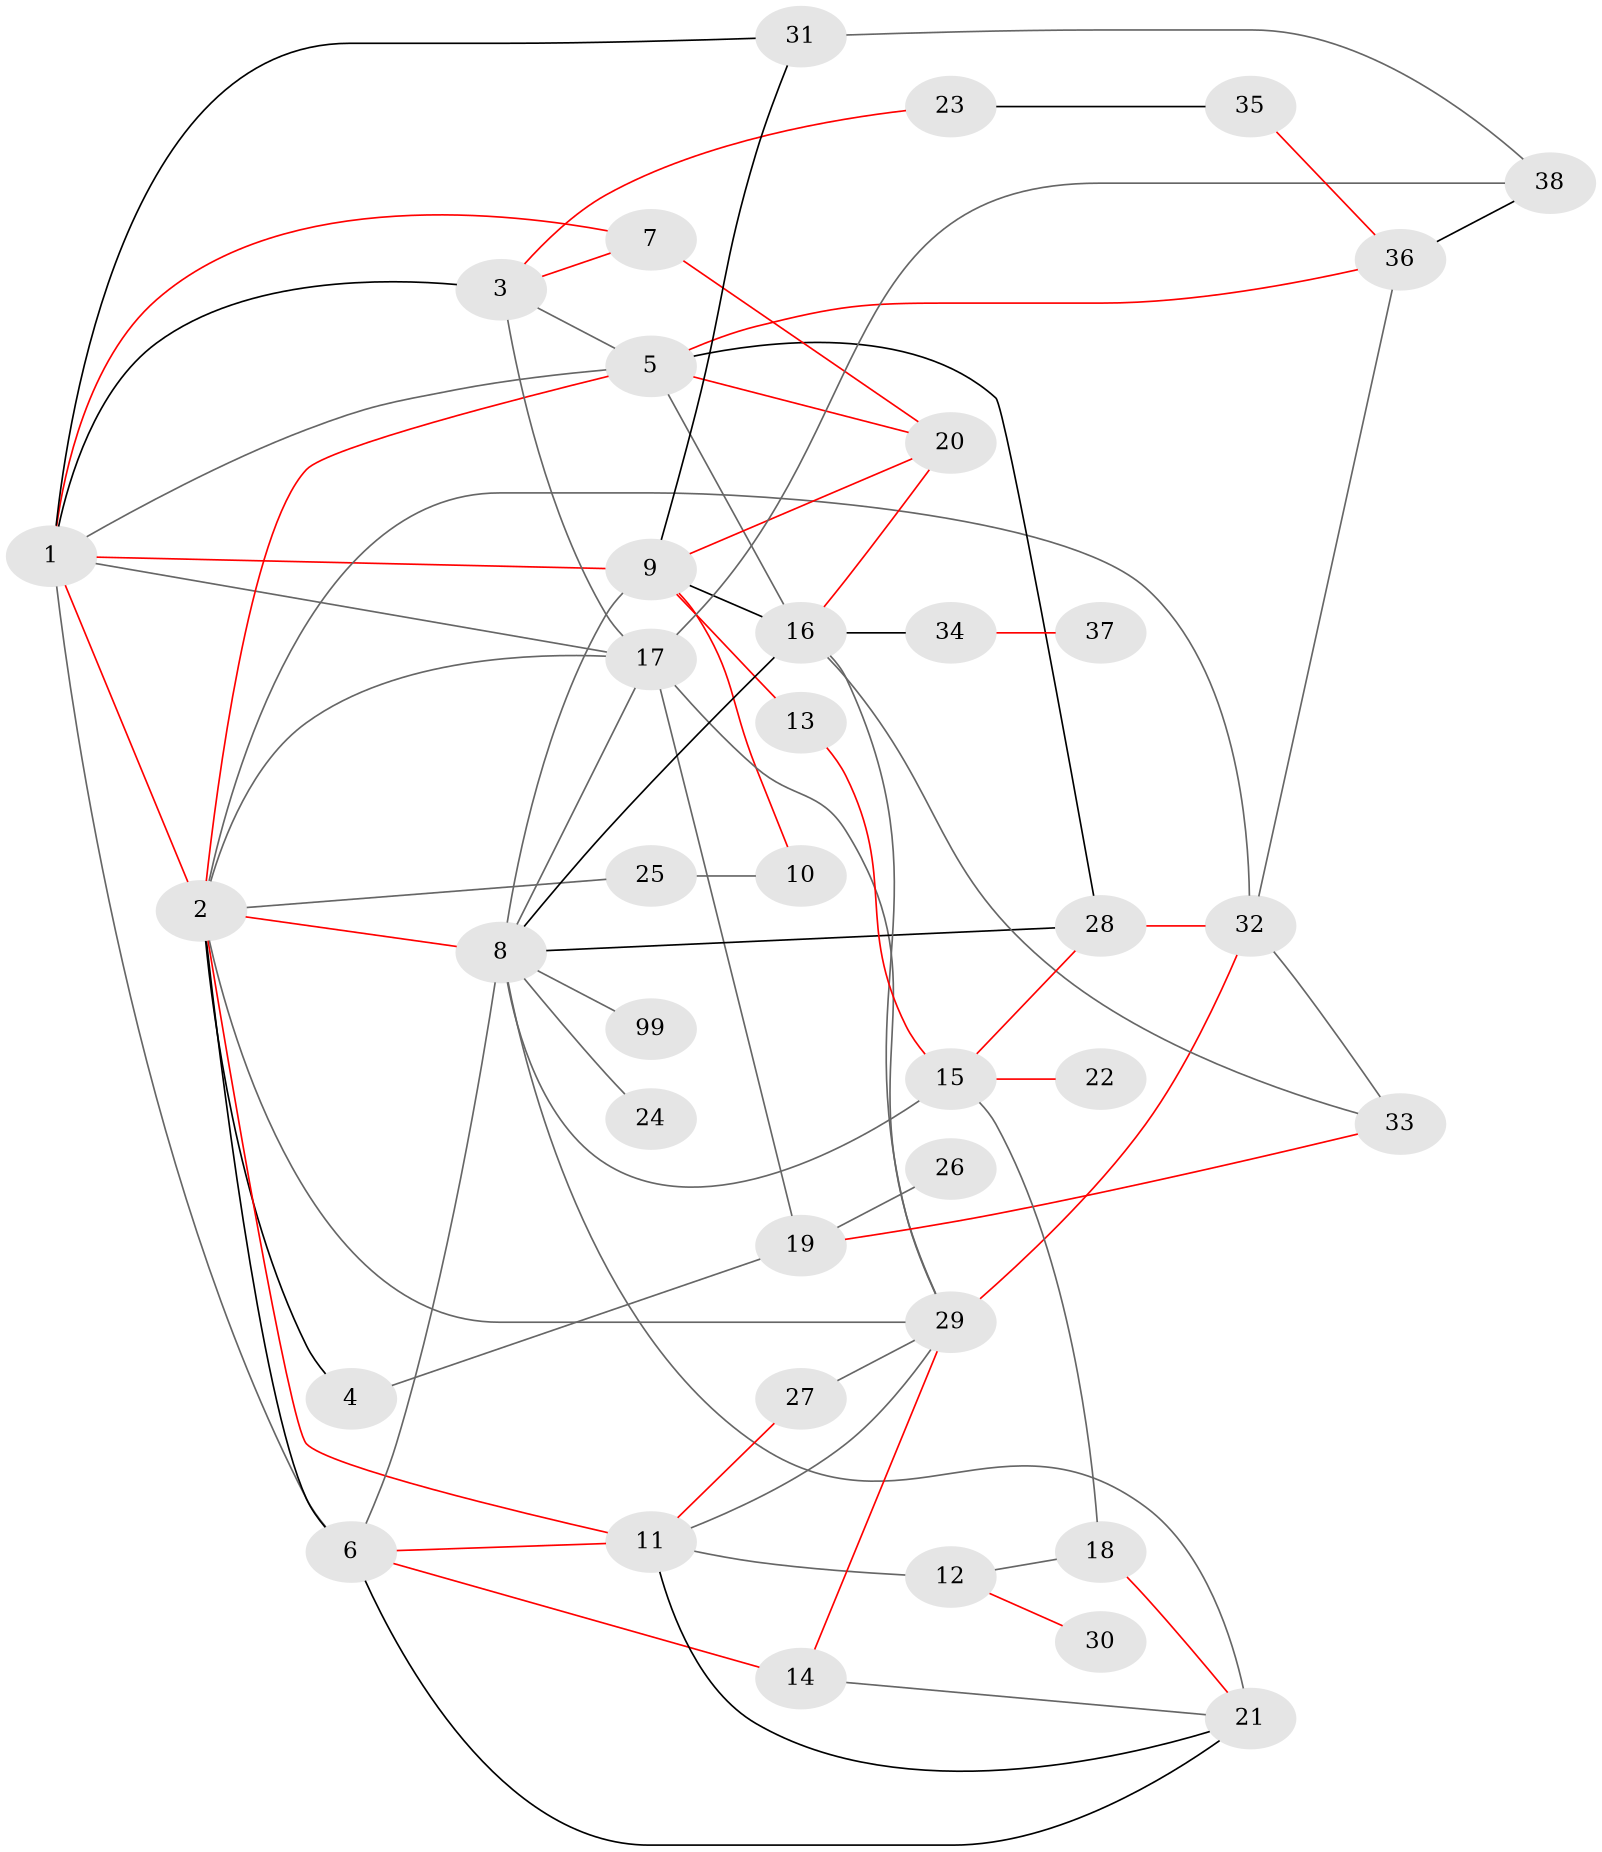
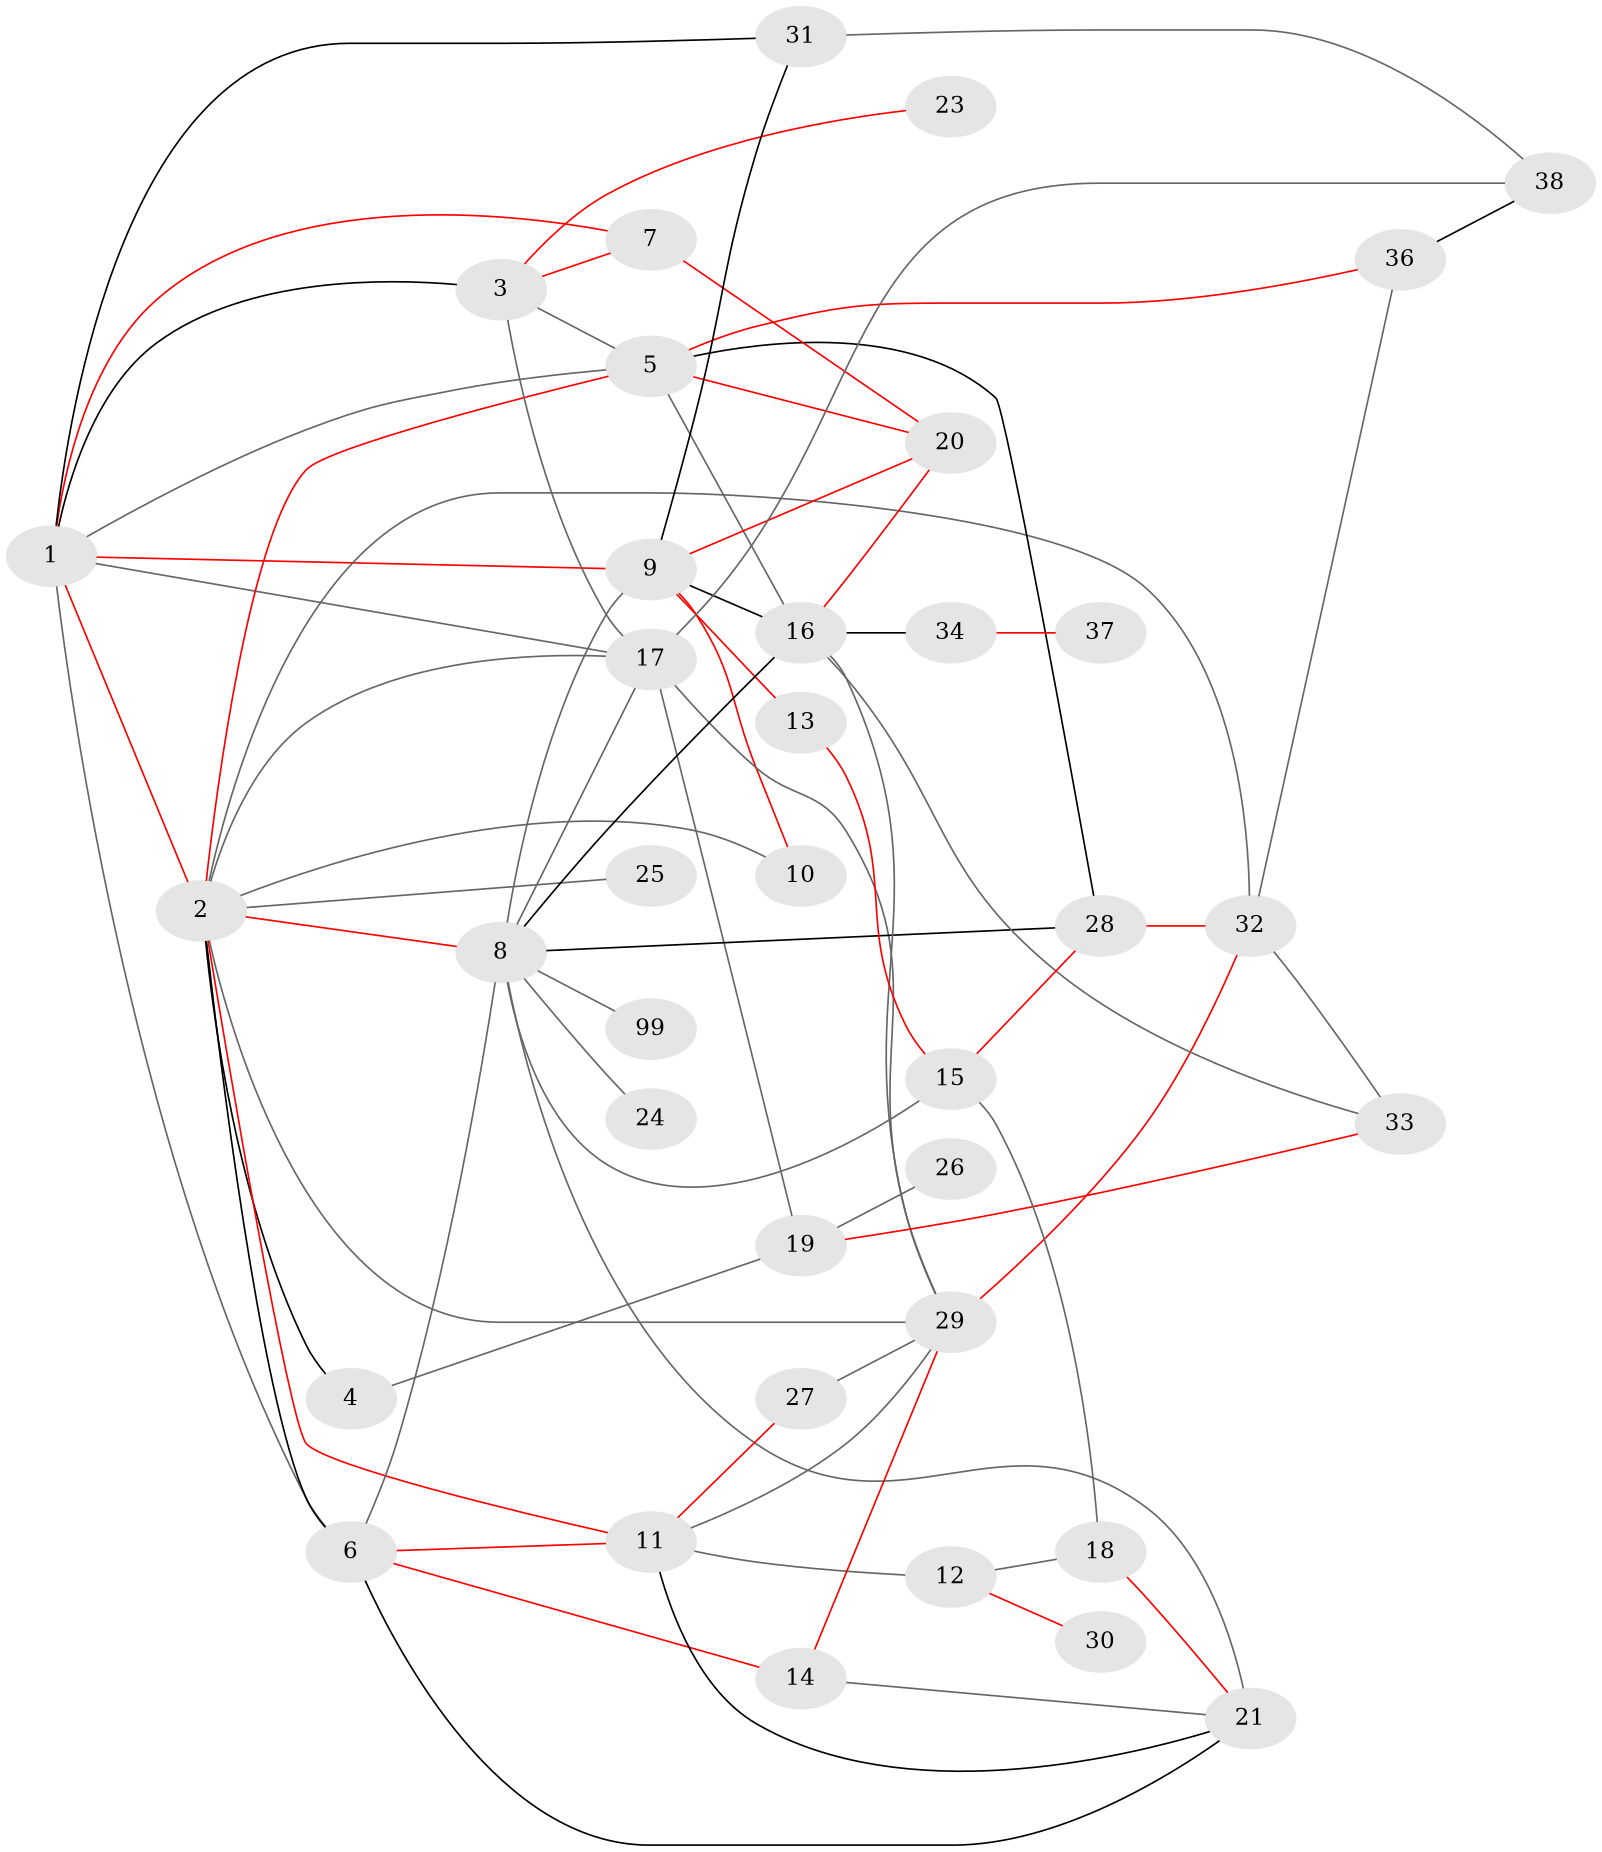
  graph {
    rankdir=LR
    node [color=gray90 style=filled]
    edge [color=gray40 weight=1.0]
    1
    2
    3
    5
    6
    7
    9
    17
    31
    4
    8
    10
    11
    25
    29
    32
    23
    16
    20
    28
    36
    14
    21
    13
    19
    38
    15
    24
    n29 [label=99]
    12
    27
    33
-   35
    26
    34
    18
-   22
    30
    37
    1 -- 2 [color=red weight=2.0]
    1 -- 3 [color=black]
    1 -- 5
    1 -- 6
    1 -- 7 [color=red]
    1 -- 9 [color=red]
    1 -- 17
    1 -- 31 [color=black]
    2 -- 5 [color=red]
    2 -- 6 [color=black]
    2 -- 17
    2 -- 4 [color=black weight=2.0]
    2 -- 8 [color=red]
-   25 -- 10 [weight=2.0]
+   2 -- 10 [weight=2.0]
    2 -- 11 [color=red]
    2 -- 25
    2 -- 29 [weight=3.0]
    2 -- 32
    3 -- 5 [weight=2.0]
    3 -- 7 [color=red]
    3 -- 17
    3 -- 23 [color=red]
    5 -- 16
    5 -- 20 [color=red]
    5 -- 28 [color=black]
    5 -- 36 [color=red]
    6 -- 8
    6 -- 11 [color=red]
    6 -- 14 [color=red]
    6 -- 21 [color=black]
    7 -- 20 [color=red]
    9 -- 31 [color=black weight=2.0]
    9 -- 10 [color=red]
    9 -- 16 [color=black]
    9 -- 20 [color=red]
    9 -- 13 [color=red]
    17 -- 29
    17 -- 19
    17 -- 38
    31 -- 38
    4 -- 19
    8 -- 9
    8 -- 17
    8 -- 16 [color=black weight=4.0]
    8 -- 28 [color=black]
    8 -- 21
    8 -- 15
    8 -- 24 [weight=2.0]
    8 -- n29
    11 -- 29
    11 -- 21 [color=black]
    11 -- 12
    11 -- 27 [color=red]
    29 -- 32 [color=red]
    32 -- 36
    32 -- 33
-   23 -- 35 [color=black]
    16 -- 29
    16 -- 20 [color=red]
    16 -- 33
    16 -- 34 [color=black]
    28 -- 32 [color=red]
    36 -- 38 [color=black]
    14 -- 29 [color=red]
    14 -- 21
    13 -- 15 [color=red weight=2.0]
    19 -- 33 [color=red weight=2.0]
    19 -- 26
    15 -- 28 [color=red]
    15 -- 18
-   15 -- 22 [color=red]
    12 -- 18 [weight=2.0]
    12 -- 30 [color=red]
    27 -- 29
-   35 -- 36 [color=red weight=2.0]
    34 -- 37 [color=red]
    18 -- 21 [color=red]
  }
